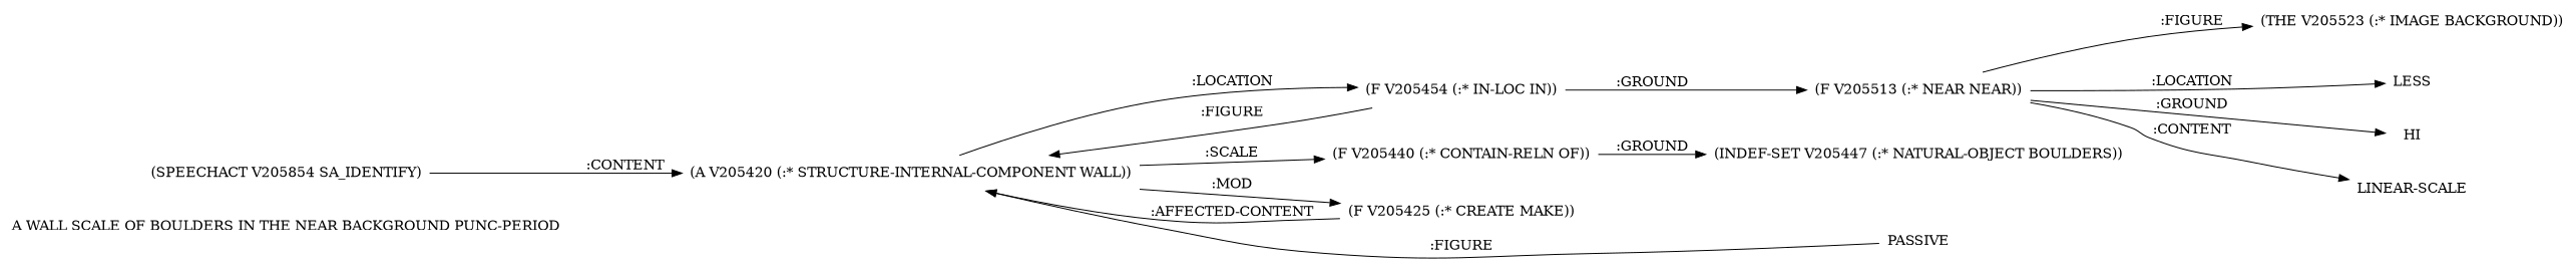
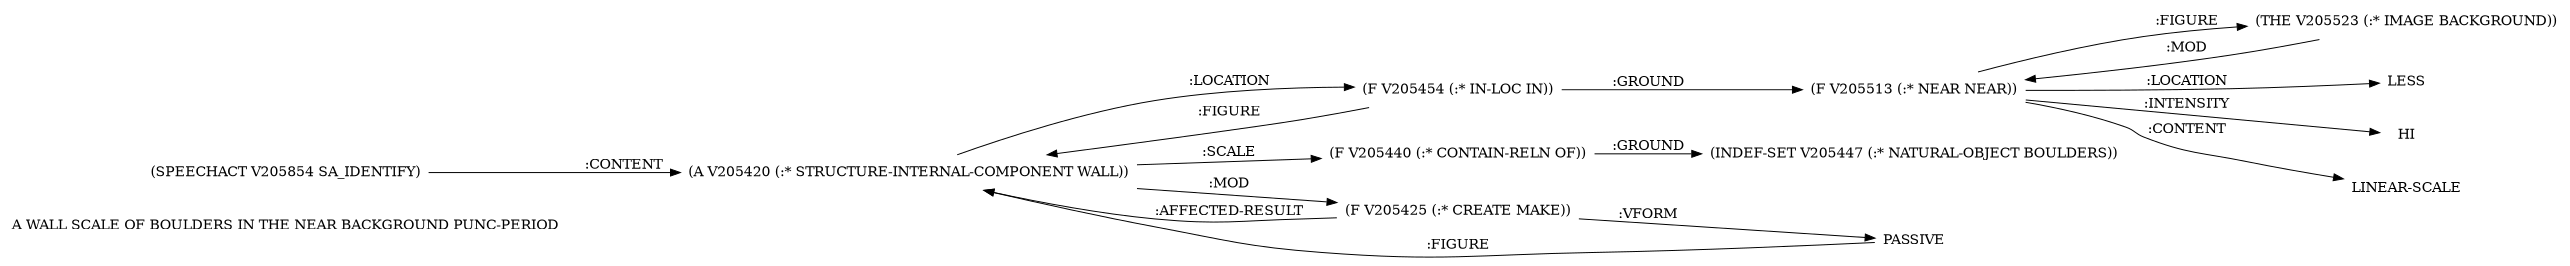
  digraph {
    rankdir=LR
    node [shape=none]
    n1 [label="A WALL SCALE OF BOULDERS IN THE NEAR BACKGROUND PUNC-PERIOD"]
    n2 [label="(SPEECHACT V205854 SA_IDENTIFY)"]
    n3 [label="(A V205420 (:* STRUCTURE-INTERNAL-COMPONENT WALL))"]
    n4 [label="(F V205454 (:* IN-LOC IN))"]
    n5 [label="(F V205440 (:* CONTAIN-RELN OF))"]
    n6 [label="(F V205425 (:* CREATE MAKE))"]
    n7 [label="(F V205513 (:* NEAR NEAR))"]
    n8 [label="(INDEF-SET V205447 (:* NATURAL-OBJECT BOULDERS))"]
    n9 [label=PASSIVE]
    n10 [label="(THE V205523 (:* IMAGE BACKGROUND))"]
    n11 [label=LESS]
    n12 [label=HI]
    n13 [label="LINEAR-SCALE"]
    n2 -> n3 [label=":CONTENT"]
    n3 -> n4 [label=":LOCATION"]
    n3 -> n5 [label=":SCALE"]
    n3 -> n6 [label=":MOD"]
    n4 -> n3 [label=":FIGURE"]
    n4 -> n7 [label=":GROUND"]
    n5 -> n8 [label=":GROUND"]
-   n6 -> n3 [label=":AFFECTED-CONTENT"]
+   n6 -> n3 [label=":AFFECTED-RESULT"]
+   n6 -> n9 [label=":VFORM"]
    n7 -> n10 [label=":FIGURE"]
    n7 -> n11 [label=":LOCATION"]
-   n7 -> n12 [label=":GROUND"]
+   n7 -> n12 [label=":INTENSITY"]
    n7 -> n13 [label=":CONTENT"]
    n9 -> n3 [label=":FIGURE"]
+   n10 -> n7 [label=":MOD"]
  }
